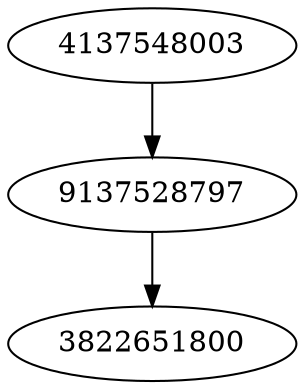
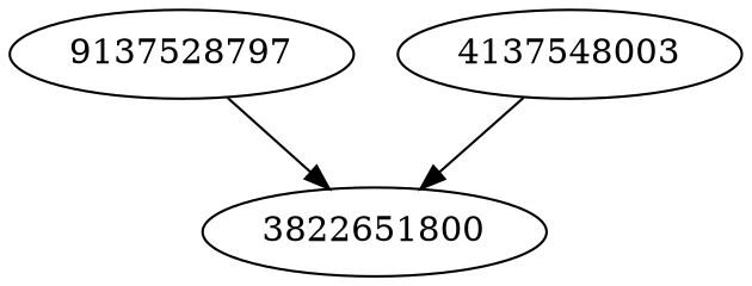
  strict digraph {
    n1 [label=9137528797]
    4137548003
    3822651800
    n1 -> 3822651800
-   4137548003 -> n1
+   4137548003 -> 3822651800
  }
